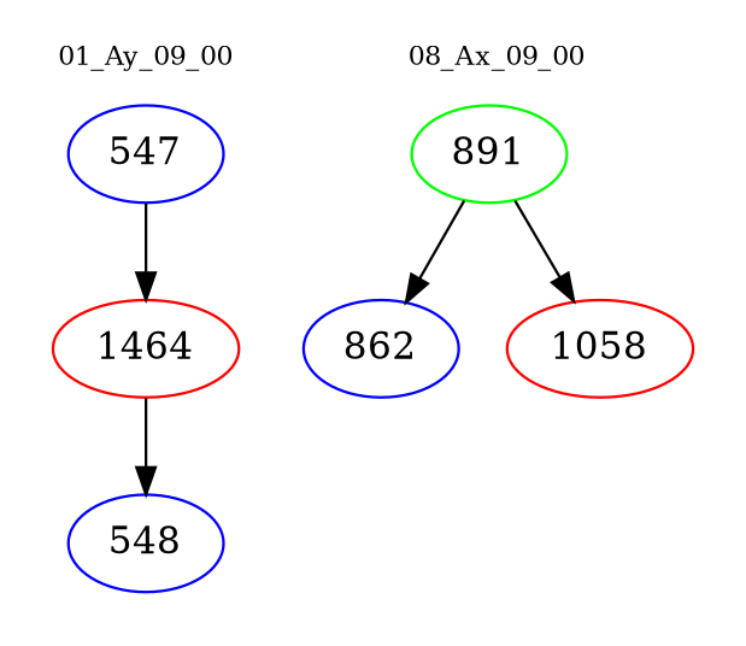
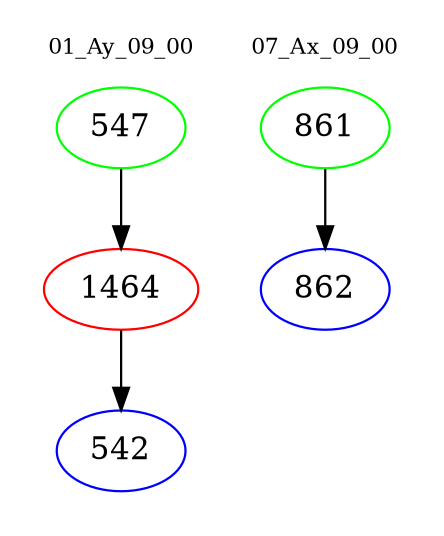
  digraph {
    node [color=green]
    edge [color=black]
-   n1 [color=blue label=547]
-   n2 [color=blue label=548]
+   n1 [label=547]
+   n2 [color=blue label=542]
    n3 [color=red label=1464]
-   n4 [label=891]
+   n4 [label=861]
    n5 [color=blue label=862]
-   n6 [color=red label=1058]
    subgraph cluster_1 {
      color=white
      fontsize=10
      label="01_Ay_09_00"
      n1
      n2
      n3
    }
    subgraph cluster_2 {
      color=white
      fontsize=10
-     label="08_Ax_09_00"
+     label="07_Ax_09_00"
      n4
      n5
-     n6
    }
    n1 -> n3
    n3 -> n2
    n4 -> n5
-   n4 -> n6
  }
